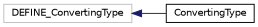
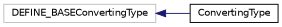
  digraph {
    rankdir=LR
    node [fillcolor=white fontname=Helvetica fontsize=10 shape=record style=filled]
-   n1 [color=grey75 height=0.2 label=DEFINE_ConvertingType width=0.4]
+   n1 [color=grey75 height=0.2 label=DEFINE_BASEConvertingType width=0.4]
    n2 [color=black height=0.2 label=ConvertingType width=0.4]
    n1 -> n2 [color=midnightblue dir=back fontname=Helvetica fontsize=10 labelfontname=Helvetica labelfontsize=10 style=solid]
  }
